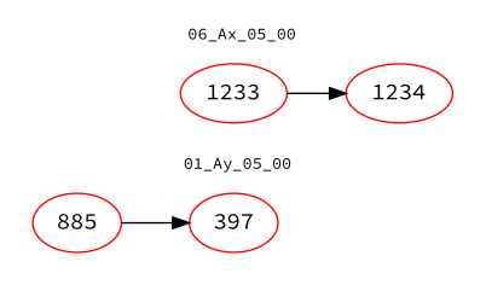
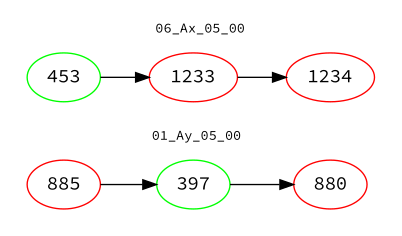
  digraph {
    fontname="Source Code Pro"
    rankdir=LR
    node [color=red fontname="Source Code Pro"]
    edge [color=black fontname="Source Code Pro"]
-   n1 [label=397]
+   n1 [color=green label=397]
    n2 [label=885]
+   n3 [label=880]
+   n4 [color=green label=453]
    n5 [label=1233]
    n6 [label=1234]
    subgraph cluster_1 {
      color=white
      fontsize=10
      label="01_Ay_05_00"
      n1
      n2
+     n3
    }
    subgraph cluster_2 {
      color=white
      fontsize=10
      label="06_Ax_05_00"
+     n4
      n5
      n6
    }
+   n1 -> n3
    n2 -> n1
+   n4 -> n5
    n5 -> n6
  }
